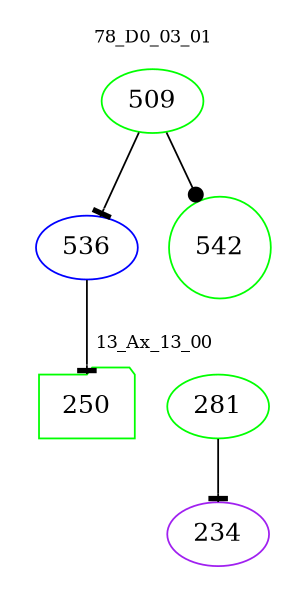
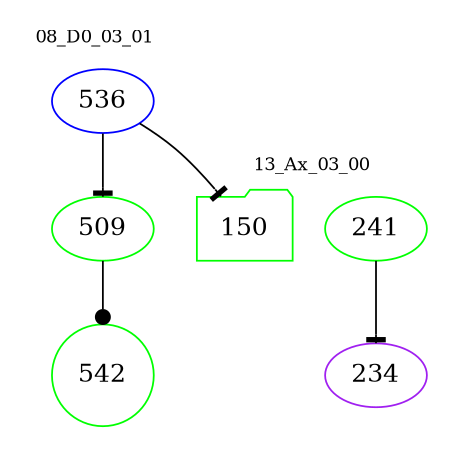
  digraph {
    node [color=green shape=ellipse]
    edge [arrowhead=tee color=black]
-   n1 [label=281]
-   n2 [label=250 shape=folder]
+   n1 [label=241]
+   n2 [label=150 shape=folder]
    n3 [color=purple label=234]
    n4 [label=509]
    n5 [color=blue label=536]
    n6 [label=542 shape=circle]
    subgraph cluster_1 {
      color=white
      fontsize=10
-     label="13_Ax_13_00"
+     label="13_Ax_03_00"
      n1
      n2
      n3
    }
    subgraph cluster_2 {
      color=white
      fontsize=10
-     label="78_D0_03_01"
+     label="08_D0_03_01"
      n4
      n5
      n6
    }
    n1 -> n3
-   n4 -> n5
+   n5 -> n4
    n4 -> n6 [arrowhead=dot]
    n5 -> n2
  }
